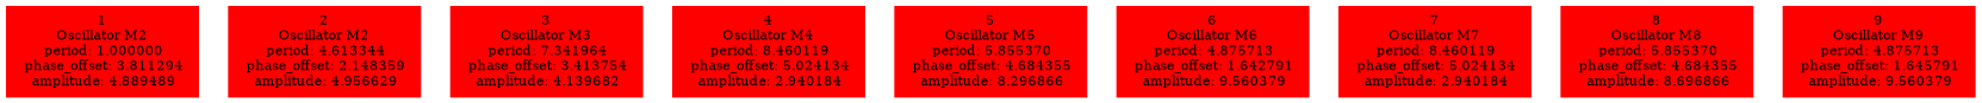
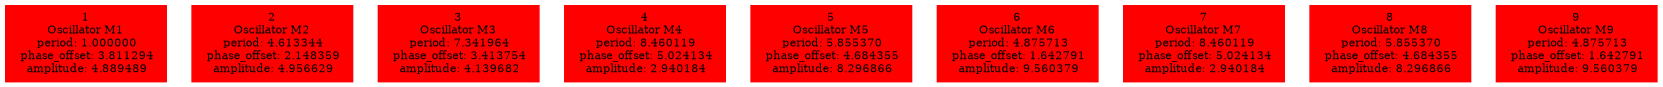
  digraph {
    forcelabels=true
    node [color=red fontsize=8 shape=box style=filled]
-   n1 [label=<1<BR />Oscillator M2<BR /> period: 1.000000<BR /> phase_offset: 3.811294<BR /> amplitude: 4.889489>]
+   n1 [label=<1<BR />Oscillator M1<BR /> period: 1.000000<BR /> phase_offset: 3.811294<BR /> amplitude: 4.889489>]
    n2 [label=<2<BR />Oscillator M2<BR /> period: 4.613344<BR /> phase_offset: 2.148359<BR /> amplitude: 4.956629>]
    n3 [label=<3<BR />Oscillator M3<BR /> period: 7.341964<BR /> phase_offset: 3.413754<BR /> amplitude: 4.139682>]
    n4 [label=<4<BR />Oscillator M4<BR /> period: 8.460119<BR /> phase_offset: 5.024134<BR /> amplitude: 2.940184>]
    n5 [label=<5<BR />Oscillator M5<BR /> period: 5.855370<BR /> phase_offset: 4.684355<BR /> amplitude: 8.296866>]
    n6 [label=<6<BR />Oscillator M6<BR /> period: 4.875713<BR /> phase_offset: 1.642791<BR /> amplitude: 9.560379>]
    n7 [label=<7<BR />Oscillator M7<BR /> period: 8.460119<BR /> phase_offset: 5.024134<BR /> amplitude: 2.940184>]
-   n8 [label=<8<BR />Oscillator M8<BR /> period: 5.855370<BR /> phase_offset: 4.684355<BR /> amplitude: 8.696866>]
-   n9 [label=<9<BR />Oscillator M9<BR /> period: 4.875713<BR /> phase_offset: 1.645791<BR /> amplitude: 9.560379>]
+   n8 [label=<8<BR />Oscillator M8<BR /> period: 5.855370<BR /> phase_offset: 4.684355<BR /> amplitude: 8.296866>]
+   n9 [label=<9<BR />Oscillator M9<BR /> period: 4.875713<BR /> phase_offset: 1.642791<BR /> amplitude: 9.560379>]
  }
